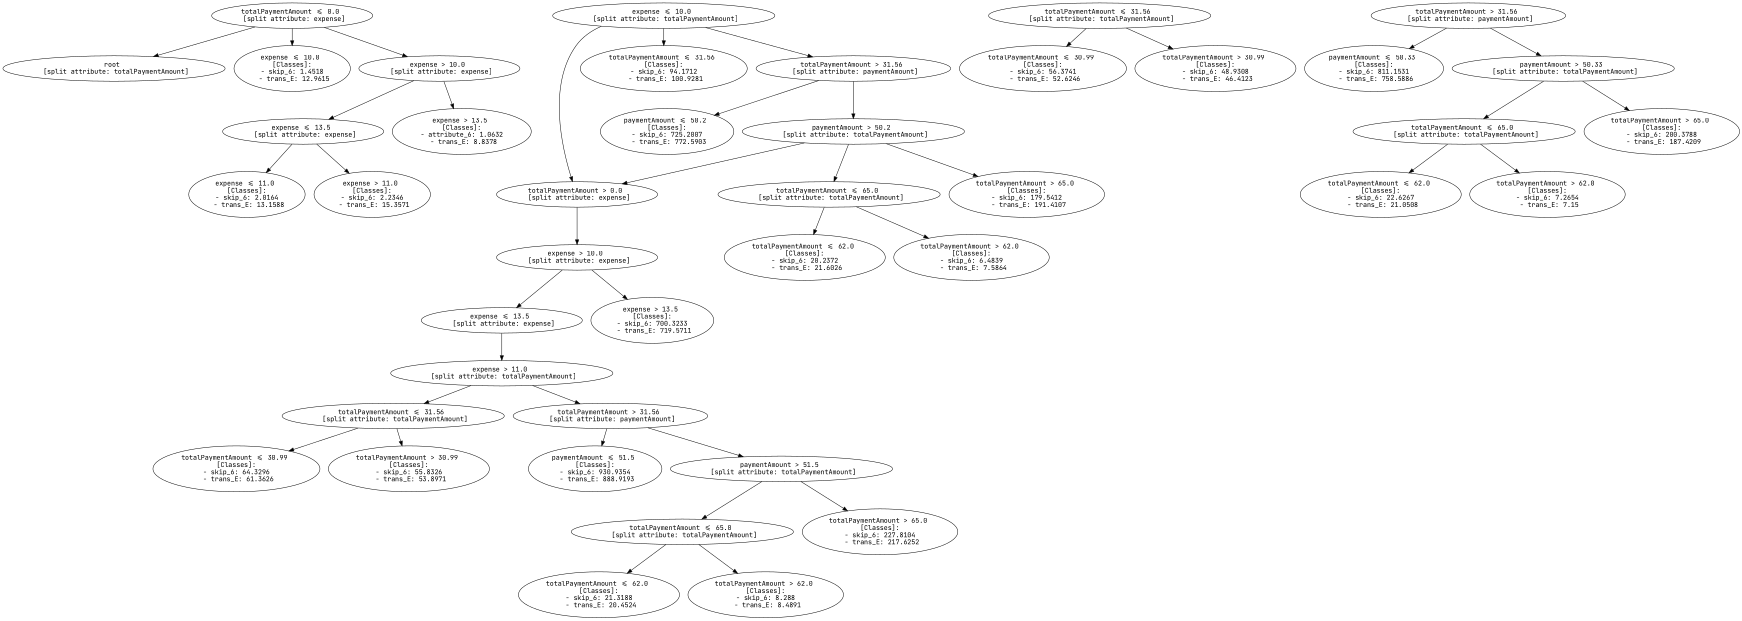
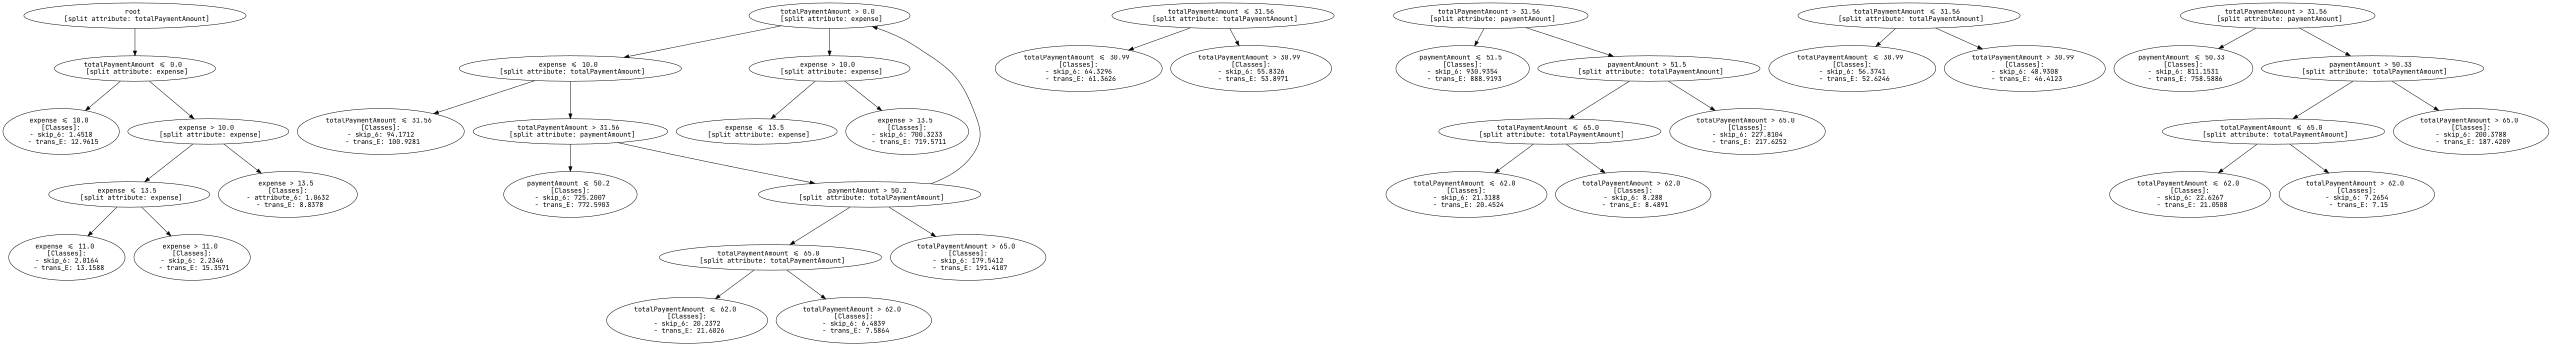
  digraph {
    fontname="JetBrains Mono"
    node [fontname="JetBrains Mono"]
    edge [fontname="JetBrains Mono"]
    n1 [label="root \n [split attribute: totalPaymentAmount]"]
    n2 [label="totalPaymentAmount <= 0.0 \n [split attribute: expense]"]
    n3 [label="expense <= 10.0 \n [Classes]: \n - skip_6: 1.4518 \n - trans_E: 12.9615"]
    n4 [label="expense > 10.0 \n [split attribute: expense]"]
    n5 [label="totalPaymentAmount > 0.0 \n [split attribute: expense]"]
    n6 [label="expense <= 10.0 \n [split attribute: totalPaymentAmount]"]
    n7 [label="expense > 10.0 \n [split attribute: expense]"]
    n8 [label="expense <= 13.5 \n [split attribute: expense]"]
    n9 [label="expense > 13.5 \n [Classes]: \n - attribute_6: 1.0632 \n - trans_E: 8.8378"]
    n10 [label="expense <= 11.0 \n [Classes]: \n - skip_6: 2.0164 \n - trans_E: 13.1588"]
    n11 [label="expense > 11.0 \n [Classes]: \n - skip_6: 2.2346 \n - trans_E: 15.3571"]
    n12 [label="totalPaymentAmount <= 31.56 \n [Classes]: \n - skip_6: 94.1712 \n - trans_E: 100.9281"]
    n13 [label="totalPaymentAmount > 31.56 \n [split attribute: paymentAmount]"]
    n14 [label="expense <= 13.5 \n [split attribute: expense]"]
    n15 [label="expense > 13.5 \n [Classes]: \n - skip_6: 700.3233 \n - trans_E: 719.5711"]
    n16 [label="paymentAmount <= 50.2 \n [Classes]: \n - skip_6: 725.2007 \n - trans_E: 772.5903"]
    n17 [label="paymentAmount > 50.2 \n [split attribute: totalPaymentAmount]"]
    n18 [label="totalPaymentAmount <= 65.0 \n [split attribute: totalPaymentAmount]"]
    n19 [label="totalPaymentAmount > 65.0 \n [Classes]: \n - skip_6: 179.5412 \n - trans_E: 191.4107"]
    n20 [label="totalPaymentAmount <= 62.0 \n [Classes]: \n - skip_6: 20.2372 \n - trans_E: 21.6026"]
    n21 [label="totalPaymentAmount > 62.0 \n [Classes]: \n - skip_6: 6.4839 \n - trans_E: 7.5864"]
-   n22 [label="expense > 11.0 \n [split attribute: totalPaymentAmount]"]
    n23 [label="totalPaymentAmount <= 31.56 \n [split attribute: totalPaymentAmount]"]
    n24 [label="totalPaymentAmount > 31.56 \n [split attribute: paymentAmount]"]
    n25 [label="totalPaymentAmount <= 31.56 \n [split attribute: totalPaymentAmount]"]
    n26 [label="totalPaymentAmount <= 30.99 \n [Classes]: \n - skip_6: 56.3741 \n - trans_E: 52.6246"]
    n27 [label="totalPaymentAmount > 30.99 \n [Classes]: \n - skip_6: 48.9308 \n - trans_E: 46.4123"]
    n28 [label="totalPaymentAmount > 31.56 \n [split attribute: paymentAmount]"]
    n29 [label="paymentAmount <= 50.33 \n [Classes]: \n - skip_6: 811.1531 \n - trans_E: 758.5886"]
    n30 [label="paymentAmount > 50.33 \n [split attribute: totalPaymentAmount]"]
    n31 [label="totalPaymentAmount <= 65.0 \n [split attribute: totalPaymentAmount]"]
    n32 [label="totalPaymentAmount > 65.0 \n [Classes]: \n - skip_6: 200.3788 \n - trans_E: 187.4209"]
    n33 [label="totalPaymentAmount <= 62.0 \n [Classes]: \n - skip_6: 22.6267 \n - trans_E: 21.0508"]
    n34 [label="totalPaymentAmount > 62.0 \n [Classes]: \n - skip_6: 7.2654 \n - trans_E: 7.15"]
    n35 [label="totalPaymentAmount <= 30.99 \n [Classes]: \n - skip_6: 64.3296 \n - trans_E: 61.3626"]
    n36 [label="totalPaymentAmount > 30.99 \n [Classes]: \n - skip_6: 55.8326 \n - trans_E: 53.8971"]
    n37 [label="paymentAmount <= 51.5 \n [Classes]: \n - skip_6: 930.9354 \n - trans_E: 888.9193"]
    n38 [label="paymentAmount > 51.5 \n [split attribute: totalPaymentAmount]"]
    n39 [label="totalPaymentAmount <= 65.0 \n [split attribute: totalPaymentAmount]"]
    n40 [label="totalPaymentAmount > 65.0 \n [Classes]: \n - skip_6: 227.8104 \n - trans_E: 217.6252"]
    n41 [label="totalPaymentAmount <= 62.0 \n [Classes]: \n - skip_6: 21.3188 \n - trans_E: 20.4524"]
    n42 [label="totalPaymentAmount > 62.0 \n [Classes]: \n - skip_6: 8.288 \n - trans_E: 8.4891"]
-   n2 -> n1
+   n1 -> n2
    n2 -> n3
    n2 -> n4
    n4 -> n8
    n4 -> n9
-   n6 -> n5
+   n5 -> n6
    n5 -> n7
    n6 -> n12
    n6 -> n13
    n7 -> n14
    n7 -> n15
    n8 -> n10
    n8 -> n11
    n13 -> n16
    n13 -> n17
-   n14 -> n22
    n17 -> n5
    n17 -> n18
    n17 -> n19
    n18 -> n20
    n18 -> n21
-   n22 -> n23
-   n22 -> n24
    n23 -> n35
    n23 -> n36
    n24 -> n37
    n24 -> n38
    n25 -> n26
    n25 -> n27
    n28 -> n29
    n28 -> n30
    n30 -> n31
    n30 -> n32
    n31 -> n33
    n31 -> n34
    n38 -> n39
    n38 -> n40
    n39 -> n41
    n39 -> n42
  }
